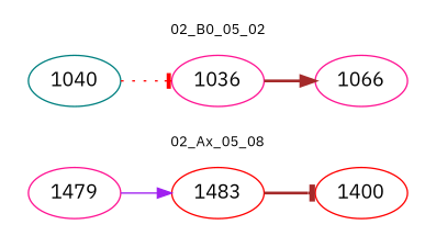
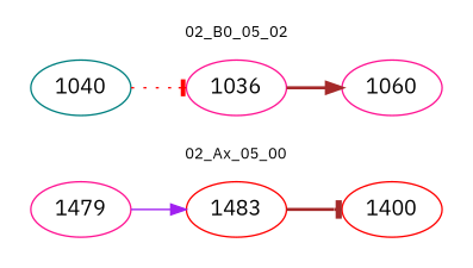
  digraph {
    fontname="IBM Plex Sans"
    rankdir=LR
    node [color=deeppink fontname="IBM Plex Sans"]
    edge [arrowhead=normal color=brown fontname="IBM Plex Sans" style=bold]
    n1 [label=1479]
    n2 [color=red label=1483]
    n3 [color=red label=1400]
    n4 [color=teal label=1040]
    n5 [label=1036]
-   n6 [label=1066]
+   n6 [label=1060]
    subgraph cluster_1 {
      color=white
      fontsize=10
-     label="02_Ax_05_08"
+     label="02_Ax_05_00"
      n1
      n2
      n3
    }
    subgraph cluster_2 {
      color=white
      fontsize=10
      label="02_B0_05_02"
      n4
      n5
      n6
    }
    n1 -> n2 [color=purple style=solid]
    n2 -> n3 [arrowhead=tee]
    n4 -> n5 [arrowhead=tee color=red style=dotted]
    n5 -> n6
  }
